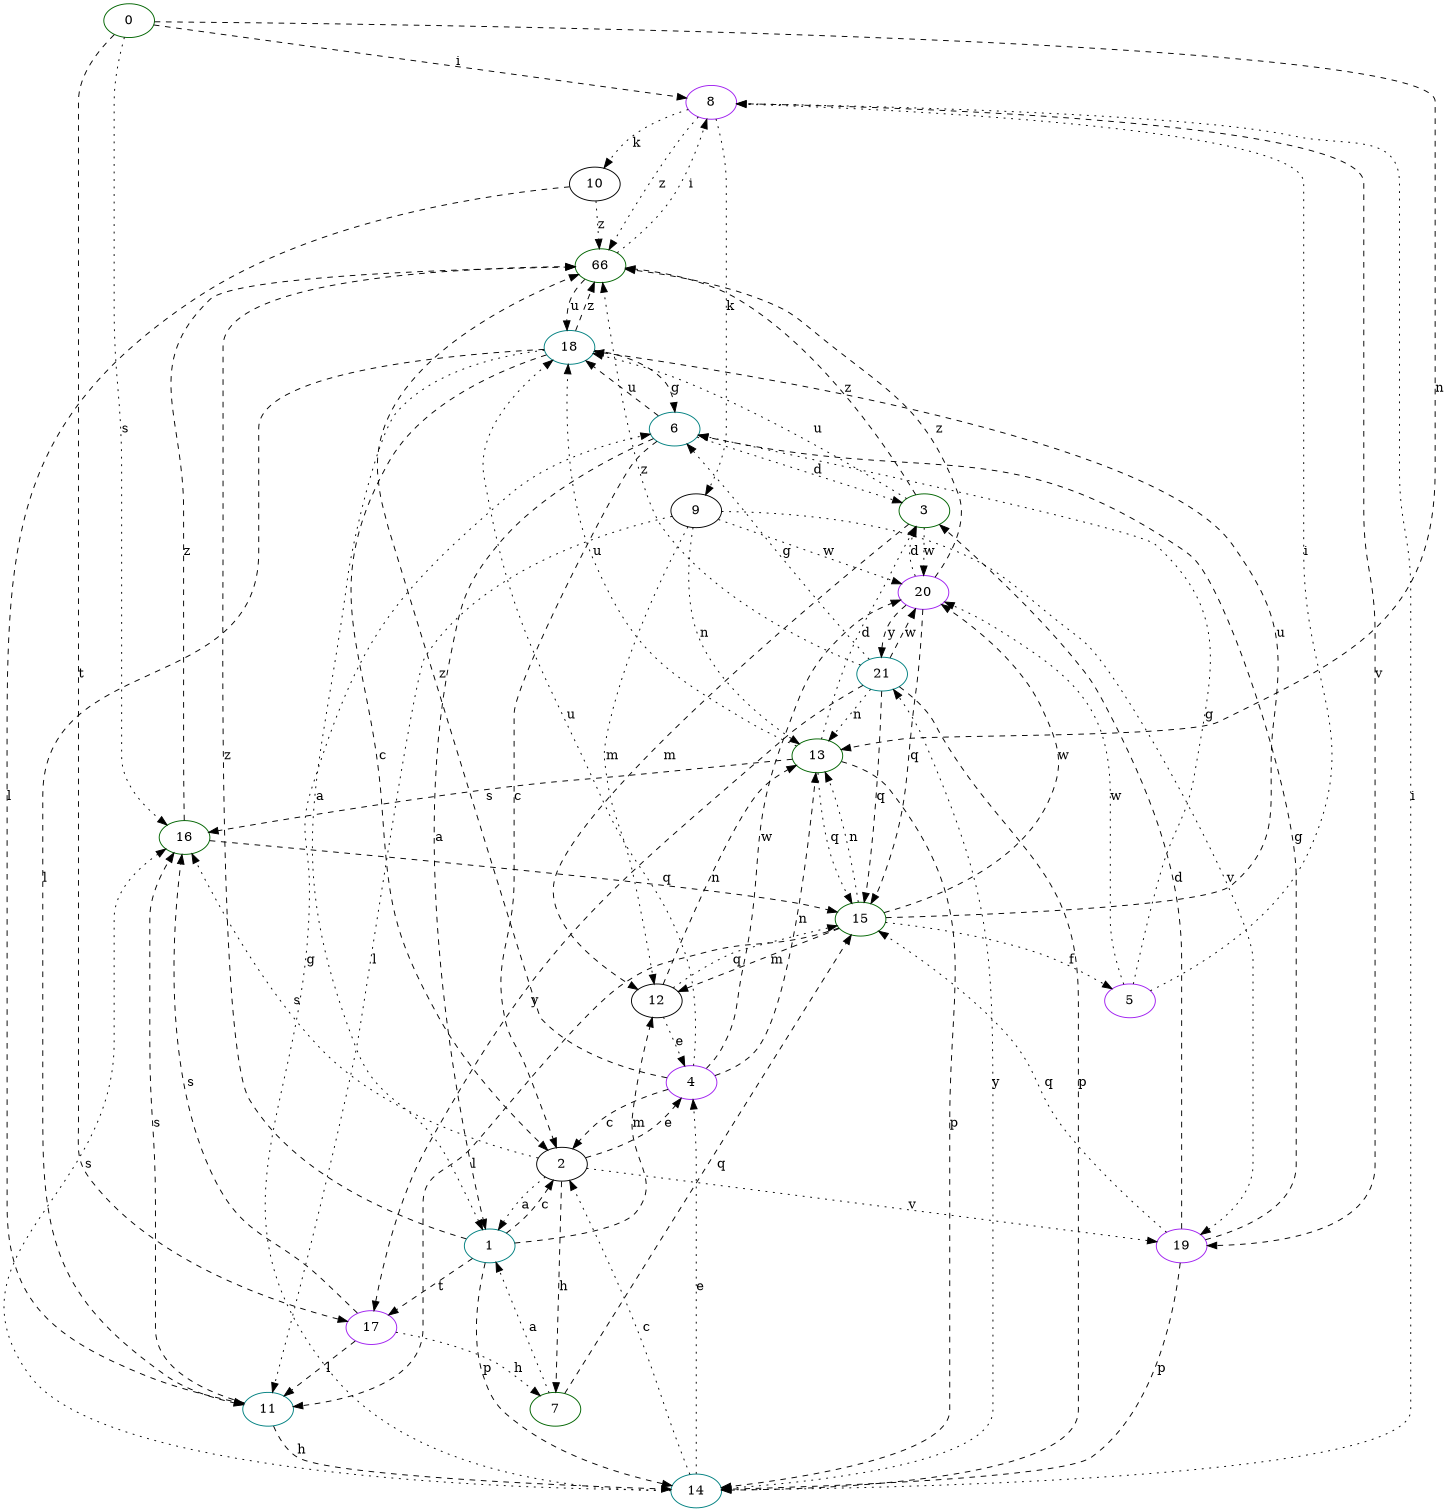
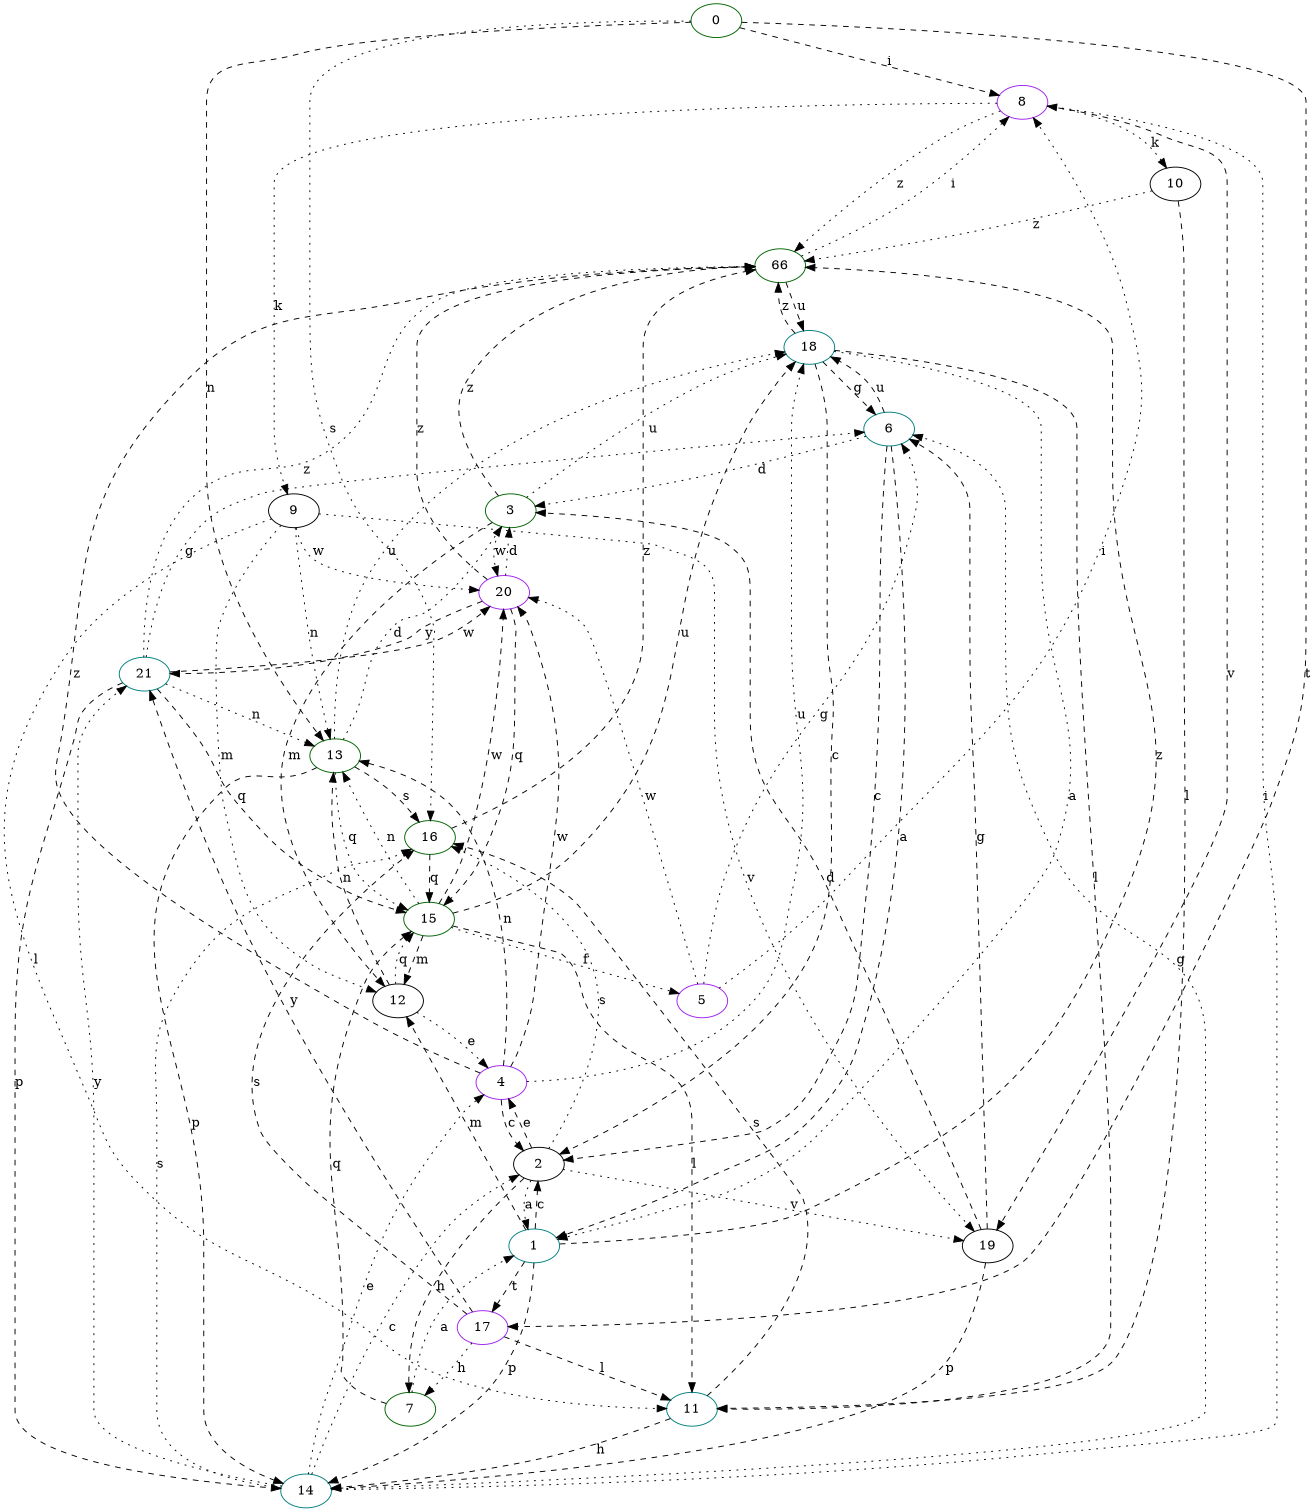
  strict digraph {
    node [color=darkgreen]
    edge [style=dashed]
    8 [color=purple]
    0
    13
    16
    17 [color=purple]
    n6 [label=66]
-   19 [color=purple]
+   19 [color=black]
    9 [color=black]
    10 [color=black]
    14 [color=teal]
    3
    18 [color=teal]
    15
    7
    11 [color=teal]
    21 [color=teal]
    1 [color=teal]
    2 [color=black]
    12 [color=black]
    4 [color=purple]
    6 [color=teal]
    20 [color=purple]
    5 [color=purple]
    8 -> n6 [label=z style=dotted]
    8 -> 19 [label=v]
    8 -> 9 [label=k style=dotted]
    8 -> 10 [label=k style=dotted]
    0 -> 8 [label=i]
    0 -> 13 [label=n]
    0 -> 16 [label=s style=dotted]
    0 -> 17 [label=t]
    13 -> 16 [label=s]
    13 -> 14 [label=p]
    13 -> 3 [label=d style=dotted]
    13 -> 18 [label=u style=dotted]
    13 -> 15 [label=q style=dotted]
    16 -> n6 [label=z]
    16 -> 15 [label=q]
    17 -> 16 [label=s]
    17 -> 7 [label=h style=dotted]
    17 -> 11 [label=l]
-   21 -> 17 [label=y]
+   17 -> 21 [label=y]
    n6 -> 8 [label=i style=dotted]
    n6 -> 18 [label=u]
    19 -> 14 [label=p]
    19 -> 3 [label=d]
-   19 -> 15 [label=q style=dotted]
    19 -> 6 [label=g]
    9 -> 13 [label=n style=dotted]
    9 -> 19 [label=v style=dotted]
    9 -> 11 [label=l style=dotted]
    9 -> 12 [label=m style=dotted]
    9 -> 20 [label=w style=dotted]
    10 -> n6 [label=z style=dotted]
    10 -> 11 [label=l]
    14 -> 8 [label=i style=dotted]
    14 -> 16 [label=s style=dotted]
    14 -> 21 [label=y style=dotted]
    14 -> 2 [label=c style=dotted]
    14 -> 4 [label=e style=dotted]
    14 -> 6 [label=g style=dotted]
    3 -> n6 [label=z]
    3 -> 18 [label=u style=dotted]
    3 -> 12 [label=m]
    3 -> 20 [label=w style=dotted]
    18 -> n6 [label=z]
    18 -> 11 [label=l]
    18 -> 1 [label=a style=dotted]
    18 -> 2 [label=c]
    18 -> 6 [label=g]
    15 -> 13 [label=n style=dotted]
    15 -> 18 [label=u]
    15 -> 11 [label=l]
    15 -> 12 [label=m]
    15 -> 20 [label=w]
    15 -> 5 [label=f style=dotted]
    7 -> 15 [label=q]
    7 -> 1 [label=a style=dotted]
    11 -> 16 [label=s]
    11 -> 14 [label=h]
    21 -> 13 [label=n style=dotted]
    21 -> n6 [label=z style=dotted]
    21 -> 14 [label=p]
    21 -> 15 [label=q]
    21 -> 6 [label=g style=dotted]
    21 -> 20 [label=w]
    1 -> 17 [label=t]
    1 -> n6 [label=z]
    1 -> 14 [label=p]
    1 -> 2 [label=c]
    1 -> 12 [label=m]
    2 -> 16 [label=s style=dotted]
    2 -> 19 [label=v style=dotted]
    2 -> 7 [label=h]
    2 -> 1 [label=a style=dotted]
    2 -> 4 [label=e]
    12 -> 13 [label=n]
    12 -> 15 [label=q style=dotted]
    12 -> 4 [label=e style=dotted]
    4 -> 13 [label=n]
    4 -> n6 [label=z]
    4 -> 18 [label=u style=dotted]
    4 -> 2 [label=c]
    4 -> 20 [label=w]
    6 -> 3 [label=d style=dotted]
    6 -> 18 [label=u]
    6 -> 1 [label=a]
    6 -> 2 [label=c]
    20 -> n6 [label=z]
    20 -> 3 [label=d style=dotted]
    20 -> 15 [label=q]
    20 -> 21 [label=y]
    5 -> 8 [label=i style=dotted]
    5 -> 6 [label=g style=dotted]
    5 -> 20 [label=w style=dotted]
  }
